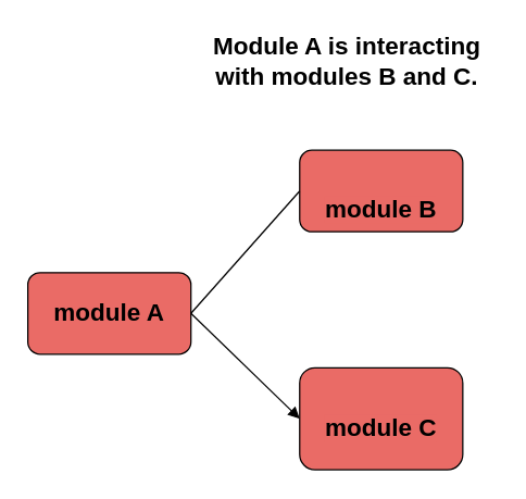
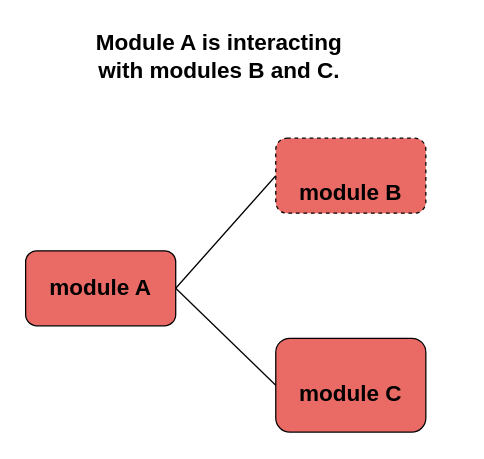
  <mxCell id="0" />
  <mxCell id="1" parent="0" />
  <mxCell id="2" value="&lt;b&gt;&lt;font style=&quot;font-size: 18px&quot;&gt;module A&lt;/font&gt;&lt;/b&gt;" style="rounded=1;whiteSpace=wrap;html=1;fillColor=#EA6B66;" parent="1" vertex="1"><mxGeometry x="20" y="200" width="120" height="60" as="geometry" /></mxCell>
- <mxCell id="3" value="&lt;span style=&quot;background-color: rgb(234 , 107 , 102)&quot;&gt;&lt;br&gt;&lt;br&gt;&lt;/span&gt;&lt;b style=&quot;color: rgb(0 , 0 , 0) ; font-family: &amp;#34;helvetica&amp;#34; ; font-style: normal ; letter-spacing: normal ; text-align: center ; text-indent: 0px ; text-transform: none ; word-spacing: 0px&quot;&gt;&lt;font style=&quot;font-size: 18px&quot;&gt;&lt;span style=&quot;background-color: rgb(234 , 107 , 102)&quot;&gt;module B&lt;/span&gt;&lt;br&gt;&lt;/font&gt;&lt;/b&gt;" style="rounded=1;whiteSpace=wrap;html=1;fillColor=#EA6B66;" parent="1" vertex="1"><mxGeometry x="220" y="110" width="120" height="60" as="geometry" /></mxCell>
+ <mxCell id="3" value="&lt;span style=&quot;background-color: rgb(234 , 107 , 102)&quot;&gt;&lt;br&gt;&lt;br&gt;&lt;/span&gt;&lt;b style=&quot;color: rgb(0 , 0 , 0) ; font-family: &amp;#34;helvetica&amp;#34; ; font-style: normal ; letter-spacing: normal ; text-align: center ; text-indent: 0px ; text-transform: none ; word-spacing: 0px&quot;&gt;&lt;font style=&quot;font-size: 18px&quot;&gt;&lt;span style=&quot;background-color: rgb(234 , 107 , 102)&quot;&gt;module B&lt;/span&gt;&lt;br&gt;&lt;/font&gt;&lt;/b&gt;" style="rounded=1;whiteSpace=wrap;html=1;fillColor=#EA6B66;dashed=1;" parent="1" vertex="1"><mxGeometry x="220" y="110" width="120" height="60" as="geometry" /></mxCell>
  <mxCell id="4" value="&lt;span style=&quot;background-color: rgb(234 , 107 , 102)&quot;&gt;&lt;br&gt;&lt;br&gt;&lt;/span&gt;&lt;b style=&quot;color: rgb(0 , 0 , 0) ; font-family: &amp;#34;helvetica&amp;#34; ; font-style: normal ; letter-spacing: normal ; text-align: center ; text-indent: 0px ; text-transform: none ; word-spacing: 0px&quot;&gt;&lt;font&gt;&lt;font style=&quot;font-size: 18px ; background-color: rgb(234 , 107 , 102)&quot;&gt;module C&lt;br&gt;&lt;/font&gt;&lt;br&gt;&lt;/font&gt;&lt;/b&gt;" style="rounded=1;whiteSpace=wrap;html=1;fillColor=#EA6B66;" parent="1" vertex="1"><mxGeometry x="220" y="270" width="120" height="75" as="geometry" /></mxCell>
  <mxCell id="5" value="" style="endArrow=none;html=1;entryX=0;entryY=0.5;entryDx=0;entryDy=0;" parent="1" target="3" edge="1"><mxGeometry width="50" height="50" relative="1" as="geometry"><mxPoint x="140" y="230" as="sourcePoint" /><mxPoint x="190" y="180" as="targetPoint" /></mxGeometry></mxCell>
- <mxCell id="6" value="" style="endArrow=block;html=1;exitX=1;exitY=0.5;exitDx=0;exitDy=0;entryX=0;entryY=0.5;entryDx=0;entryDy=0;" parent="1" source="2" target="4" edge="1"><mxGeometry width="50" height="50" relative="1" as="geometry"><mxPoint x="150" y="240" as="sourcePoint" /><mxPoint x="210" y="300" as="targetPoint" /></mxGeometry></mxCell>
- <mxCell id="7" value="&lt;font style=&quot;font-size: 18px&quot;&gt;&lt;b&gt;Module A is interacting with modules B and C.&lt;/b&gt;&lt;/font&gt;" style="text;html=1;strokeColor=none;fillColor=none;align=center;verticalAlign=middle;whiteSpace=wrap;rounded=0;" parent="1" vertex="1"><mxGeometry x="145" y="20" width="220" height="50" as="geometry" /></mxCell>
+ <mxCell id="6" value="" style="endArrow=none;html=1;exitX=1;exitY=0.5;exitDx=0;exitDy=0;entryX=0;entryY=0.5;entryDx=0;entryDy=0;" parent="1" source="2" target="4" edge="1"><mxGeometry width="50" height="50" relative="1" as="geometry"><mxPoint x="150" y="240" as="sourcePoint" /><mxPoint x="210" y="300" as="targetPoint" /></mxGeometry></mxCell>
+ <mxCell id="7" value="&lt;font style=&quot;font-size: 18px&quot;&gt;&lt;b&gt;Module A is interacting with modules B and C.&lt;/b&gt;&lt;/font&gt;" style="text;html=1;strokeColor=none;fillColor=none;align=center;verticalAlign=middle;whiteSpace=wrap;rounded=0;" parent="1" vertex="1"><mxGeometry x="65" y="20" width="220" height="50" as="geometry" /></mxCell>
